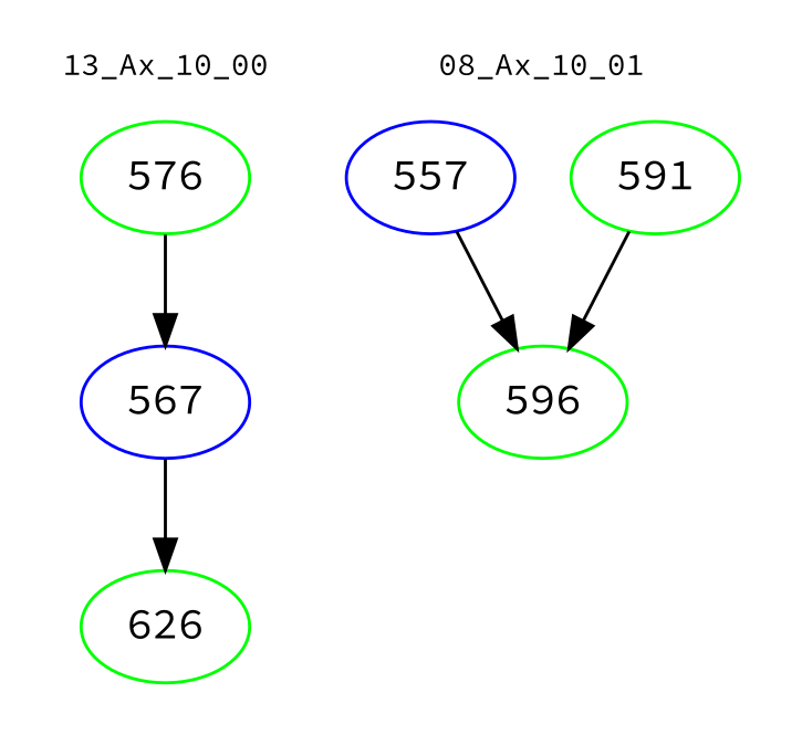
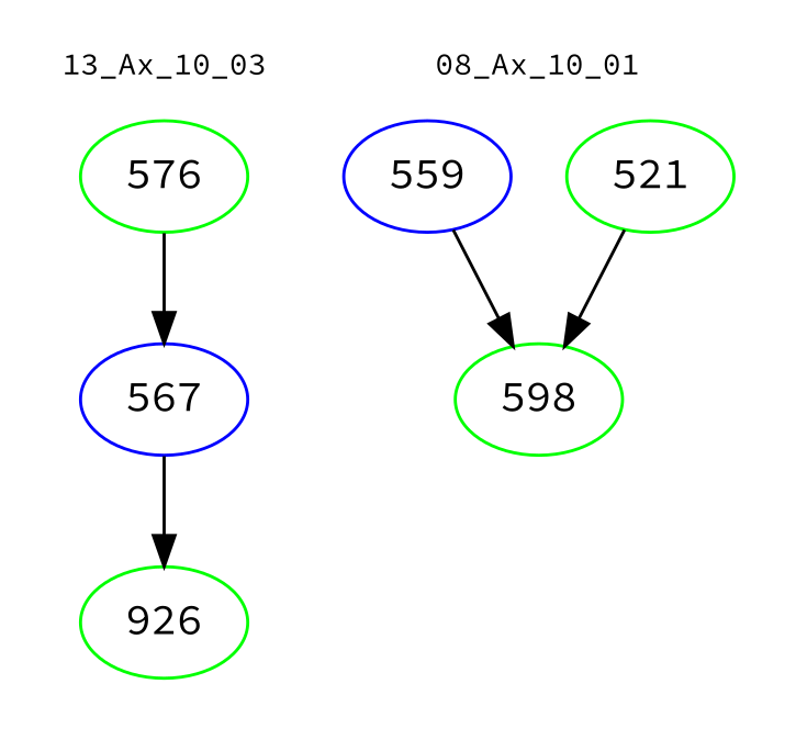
  digraph {
    fontname="Source Code Pro"
    node [color=green fontname="Source Code Pro"]
    edge [color=black fontname="Source Code Pro"]
    n1 [label=576]
    n2 [color=blue label=567]
-   n3 [label=626]
-   n4 [label=591]
-   n5 [color=blue label=557]
-   n6 [label=596]
+   n3 [label=926]
+   n4 [label=521]
+   n5 [color=blue label=559]
+   n6 [label=598]
    subgraph cluster_1 {
      color=white
      fontsize=10
-     label="13_Ax_10_00"
+     label="13_Ax_10_03"
      n1
      n2
      n3
    }
    subgraph cluster_2 {
      color=white
      fontsize=10
      label="08_Ax_10_01"
      n4
      n5
      n6
    }
    n1 -> n2
    n2 -> n3
    n4 -> n6
    n5 -> n6
  }
